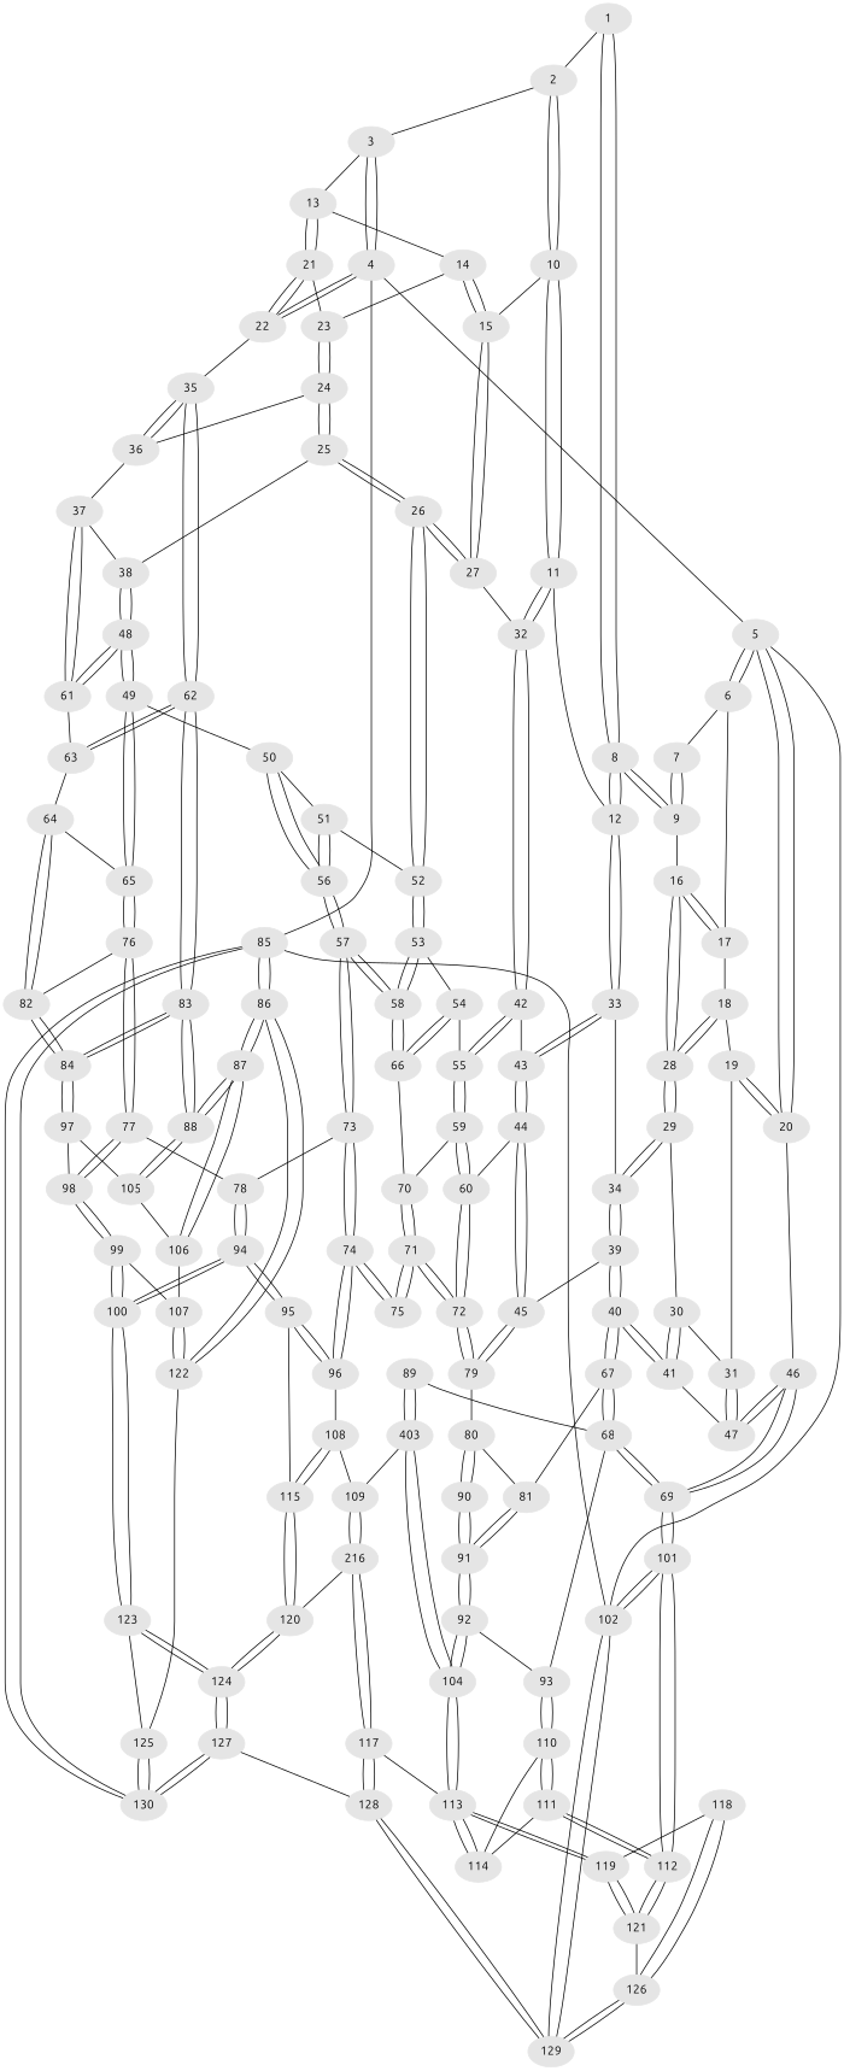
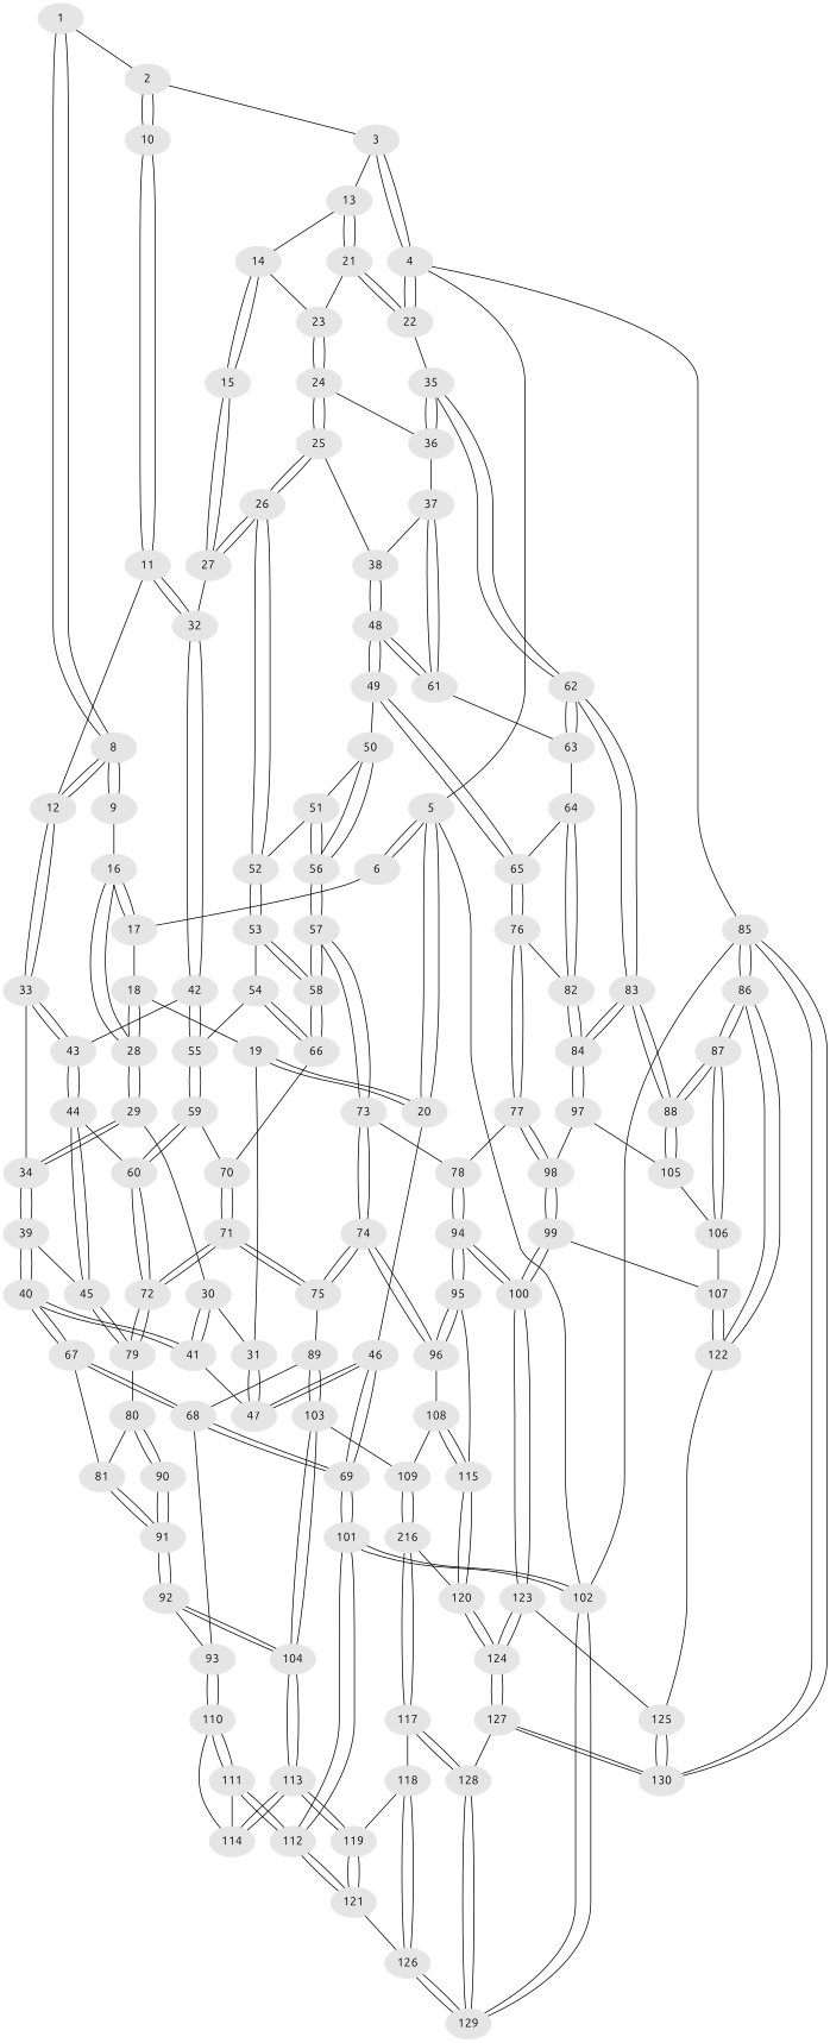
  graph {
    fontname=Ubuntu
    node [color=gray90 fontname=Ubuntu style=filled]
    edge [fontname=Ubuntu]
    1
    2
    8
    3
    10
    9
    12
    4
    13
    11
    15
    5
    22
    85
    14
    21
    6
    20
    102
    35
    86
    130
-   7
    17
    46
    129
    18
    16
    33
    28
    32
    27
    42
    34
    43
    23
    24
    29
    19
    31
    47
    69
    36
    62
    25
    26
    38
    37
    52
    48
    53
    30
    41
    39
    55
    44
    40
    45
    63
    83
    61
    49
    67
    79
    68
    81
    59
    60
    72
    80
    101
    50
    65
    51
    56
    76
    57
    54
    58
    66
    70
    73
    74
    78
    71
    64
    84
    88
    82
    77
    93
    91
    110
    112
    75
    89
    96
    94
    108
-   103 [label=403]
+   103
    98
    99
    95
    100
    90
    92
    97
    105
    87
    122
    106
    125
    107
    104
    109
    113
    111
    114
    115
    123
    120
    124
    121
    n124 [label=216]
    119
    117
    126
    118
    128
    127
    1 -- 2
    1 -- 8
    1 -- 8
    2 -- 3
    2 -- 10
    2 -- 10
    8 -- 9
    8 -- 9
    8 -- 12
    8 -- 12
    3 -- 4
    3 -- 4
    3 -- 13
    10 -- 11
    10 -- 11
-   10 -- 15
    9 -- 16
    12 -- 33
    12 -- 33
    4 -- 5
    4 -- 22
    4 -- 22
    4 -- 85
    13 -- 14
    13 -- 21
    13 -- 21
    11 -- 12
    11 -- 32
    11 -- 32
    15 -- 27
    15 -- 27
    5 -- 6
    5 -- 6
    5 -- 20
    5 -- 20
    5 -- 102
    22 -- 35
    85 -- 102
    85 -- 86
    85 -- 86
    85 -- 130
    85 -- 130
    14 -- 15
    14 -- 15
    14 -- 23
    21 -- 22
    21 -- 22
    21 -- 23
-   6 -- 7
    6 -- 17
    20 -- 46
    102 -- 129
    102 -- 129
    35 -- 36
    35 -- 36
    35 -- 62
    35 -- 62
    86 -- 87
    86 -- 87
    86 -- 122
    86 -- 122
-   7 -- 9
-   7 -- 9
    17 -- 18
    46 -- 47
    46 -- 47
    46 -- 69
    46 -- 69
    18 -- 28
    18 -- 28
    18 -- 19
    16 -- 17
    16 -- 17
    16 -- 28
    16 -- 28
    33 -- 34
    33 -- 43
    33 -- 43
    28 -- 29
    28 -- 29
    32 -- 42
    32 -- 42
    27 -- 32
    42 -- 43
    42 -- 55
    42 -- 55
    34 -- 39
    34 -- 39
    43 -- 44
    43 -- 44
    23 -- 24
    23 -- 24
    24 -- 36
    24 -- 25
    24 -- 25
    29 -- 34
    29 -- 34
    29 -- 30
    19 -- 20
    19 -- 20
    19 -- 31
    31 -- 47
    31 -- 47
    69 -- 101
    69 -- 101
    36 -- 37
    62 -- 63
    62 -- 63
    62 -- 83
    62 -- 83
    25 -- 26
    25 -- 26
    25 -- 38
    26 -- 27
    26 -- 27
    26 -- 52
    26 -- 52
    38 -- 48
    38 -- 48
    37 -- 38
    37 -- 61
    37 -- 61
    52 -- 53
    52 -- 53
    48 -- 61
    48 -- 61
    48 -- 49
    48 -- 49
    53 -- 54
    53 -- 58
    53 -- 58
    30 -- 31
    30 -- 41
    30 -- 41
    41 -- 47
    39 -- 40
    39 -- 40
    39 -- 45
    55 -- 59
    55 -- 59
    44 -- 45
    44 -- 45
    44 -- 60
    40 -- 41
    40 -- 41
    40 -- 67
    40 -- 67
    45 -- 79
    45 -- 79
    63 -- 64
    83 -- 84
    83 -- 84
    83 -- 88
    83 -- 88
    61 -- 63
    49 -- 50
    49 -- 65
    49 -- 65
    67 -- 68
    67 -- 68
    67 -- 81
    79 -- 80
    68 -- 69
    68 -- 69
    68 -- 93
    81 -- 91
    81 -- 91
    59 -- 60
    59 -- 60
    59 -- 70
    60 -- 72
    60 -- 72
    72 -- 79
    72 -- 79
    80 -- 81
    80 -- 90
    80 -- 90
    101 -- 102
    101 -- 102
    101 -- 112
    101 -- 112
    50 -- 51
    50 -- 56
    50 -- 56
    65 -- 76
    65 -- 76
    51 -- 52
    51 -- 56
    51 -- 56
    56 -- 57
    56 -- 57
    76 -- 82
    76 -- 77
    76 -- 77
    57 -- 58
    57 -- 58
    57 -- 73
    57 -- 73
    54 -- 55
    54 -- 66
    54 -- 66
    58 -- 66
    58 -- 66
    66 -- 70
    70 -- 71
    70 -- 71
    73 -- 74
    73 -- 74
    73 -- 78
    74 -- 75
    74 -- 75
    74 -- 96
    74 -- 96
    78 -- 94
    78 -- 94
    71 -- 72
    71 -- 72
    71 -- 75
    71 -- 75
    64 -- 65
    64 -- 82
    64 -- 82
    84 -- 97
    84 -- 97
    88 -- 105
    88 -- 105
    82 -- 84
    82 -- 84
    77 -- 78
    77 -- 98
    77 -- 98
    93 -- 110
    93 -- 110
    91 -- 92
    91 -- 92
    110 -- 111
    110 -- 111
    110 -- 114
    112 -- 121
    112 -- 121
+   75 -- 89
    89 -- 68
    89 -- 103
    89 -- 103
    96 -- 108
    94 -- 95
    94 -- 95
    94 -- 100
    94 -- 100
    108 -- 109
    108 -- 115
    108 -- 115
    103 -- 104
    103 -- 104
    103 -- 109
    98 -- 99
    98 -- 99
    99 -- 100
    99 -- 100
    99 -- 107
    95 -- 96
    95 -- 96
    95 -- 115
    100 -- 123
    100 -- 123
    90 -- 91
    90 -- 91
    92 -- 93
    92 -- 104
    92 -- 104
    97 -- 98
    97 -- 105
    105 -- 106
    87 -- 88
    87 -- 88
    87 -- 106
    87 -- 106
    122 -- 125
    106 -- 107
    125 -- 130
    125 -- 130
    107 -- 122
    107 -- 122
    104 -- 113
    104 -- 113
    109 -- n124
    109 -- n124
    113 -- 114
    113 -- 114
    113 -- 119
    113 -- 119
    111 -- 112
    111 -- 112
    111 -- 114
    115 -- 120
    115 -- 120
    123 -- 125
    123 -- 124
    123 -- 124
    120 -- 124
    120 -- 124
    124 -- 127
    124 -- 127
    121 -- 126
    n124 -- 120
    n124 -- 117
    n124 -- 117
    119 -- 121
    119 -- 121
-   117 -- 113
+   117 -- 118
    117 -- 128
    117 -- 128
    126 -- 129
    126 -- 129
    118 -- 119
    118 -- 126
    118 -- 126
    128 -- 129
    128 -- 129
    127 -- 130
    127 -- 130
    127 -- 128
  }
